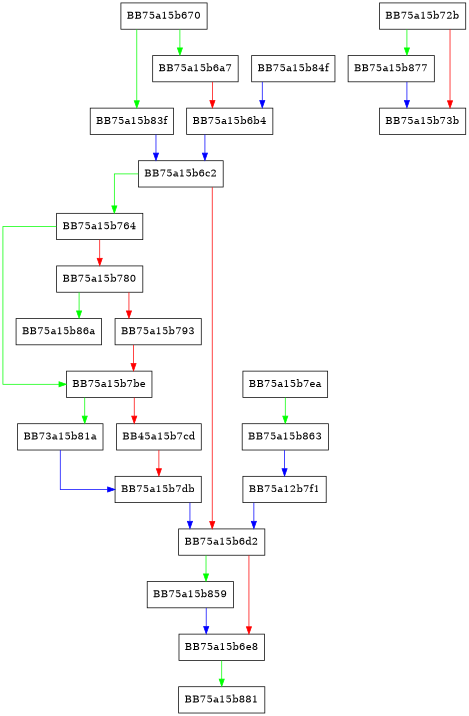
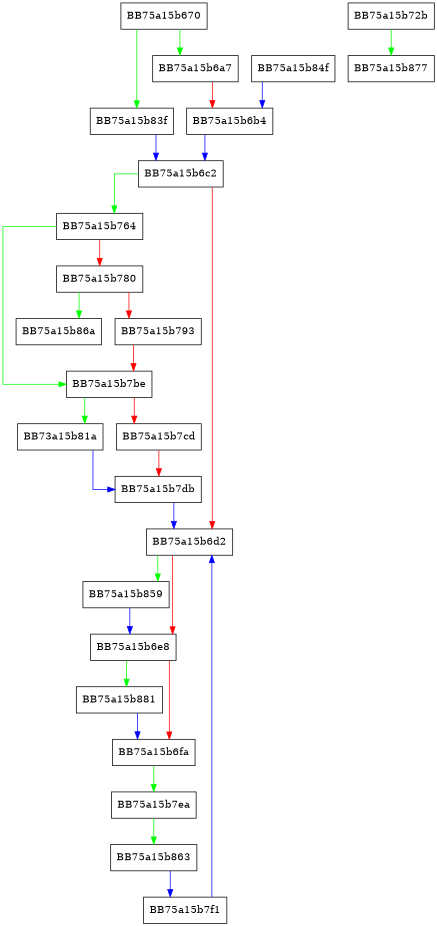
  digraph {
    splines=ortho
    node [shape=box]
    edge [color=green]
    BB75a15b670
    BB75a15b83f
    BB75a15b6a7
    BB75a15b6c2
    BB75a15b6b4
    BB75a15b764
    BB75a15b6d2
    BB75a15b84f
    BB75a15b7be
    BB75a15b780
    BB75a15b859
    BB75a15b6e8
    n13 [label=BB73a15b81a]
-   BB75a15b7cd [label=BB45a15b7cd]
+   BB75a15b7cd
    BB75a15b86a
    BB75a15b793
    BB75a15b881
+   BB75a15b6fa
    BB75a15b7ea
    BB75a15b863
-   BB75a15b7f1 [label=BB75a12b7f1]
+   BB75a15b7f1
    BB75a15b72b
    BB75a15b877
-   BB75a15b73b
    BB75a15b7db
    BB75a15b670 -> BB75a15b83f
    BB75a15b670 -> BB75a15b6a7
    BB75a15b83f -> BB75a15b6c2 [color=blue]
    BB75a15b6a7 -> BB75a15b6b4 [color=red]
    BB75a15b6c2 -> BB75a15b764
    BB75a15b6c2 -> BB75a15b6d2 [color=red]
    BB75a15b6b4 -> BB75a15b6c2 [color=blue]
    BB75a15b764 -> BB75a15b7be
    BB75a15b764 -> BB75a15b780 [color=red]
    BB75a15b6d2 -> BB75a15b859
    BB75a15b6d2 -> BB75a15b6e8 [color=red]
    BB75a15b84f -> BB75a15b6b4 [color=blue]
    BB75a15b7be -> n13
    BB75a15b7be -> BB75a15b7cd [color=red]
    BB75a15b780 -> BB75a15b86a
    BB75a15b780 -> BB75a15b793 [color=red]
    BB75a15b859 -> BB75a15b6e8 [color=blue]
    BB75a15b6e8 -> BB75a15b881
+   BB75a15b6e8 -> BB75a15b6fa [color=red]
    n13 -> BB75a15b7db [color=blue]
    BB75a15b7cd -> BB75a15b7db [color=red]
    BB75a15b793 -> BB75a15b7be [color=red]
+   BB75a15b881 -> BB75a15b6fa [color=blue]
+   BB75a15b6fa -> BB75a15b7ea
    BB75a15b7ea -> BB75a15b863
    BB75a15b863 -> BB75a15b7f1 [color=blue]
    BB75a15b7f1 -> BB75a15b6d2 [color=blue]
    BB75a15b72b -> BB75a15b877
-   BB75a15b72b -> BB75a15b73b [color=red]
-   BB75a15b877 -> BB75a15b73b [color=blue]
    BB75a15b7db -> BB75a15b6d2 [color=blue]
  }
